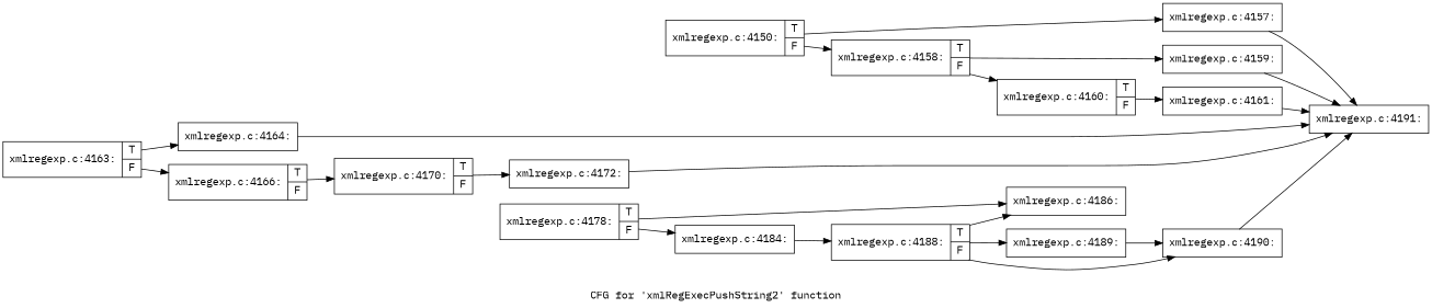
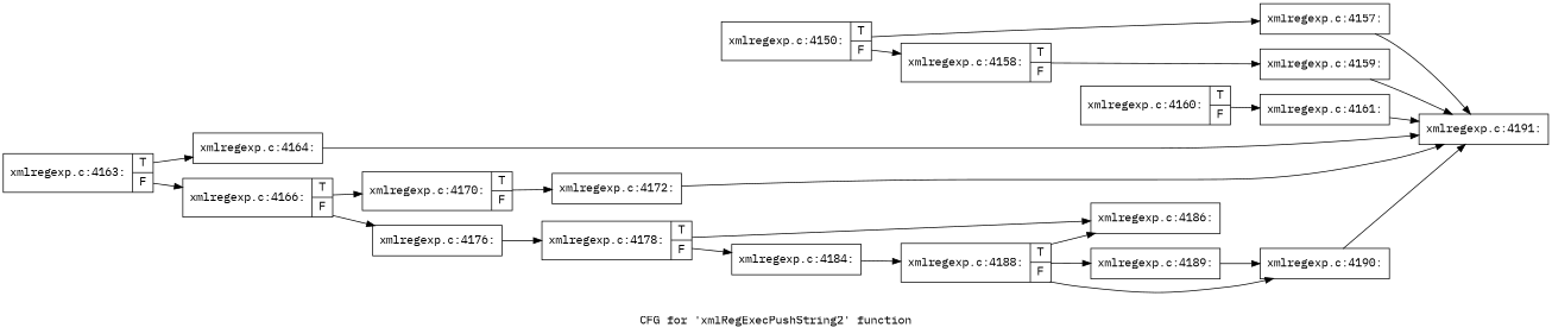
  digraph {
    fontname="IBM Plex Mono"
    label="CFG for 'xmlRegExecPushString2' function"
    rankdir=LR
    node [fontname="IBM Plex Mono" shape=record]
    edge [fontname="IBM Plex Mono"]
    n1 [label="{xmlregexp.c:4150:|{<s0>T|<s1>F}}"]
    n2 [label="{xmlregexp.c:4157:}"]
    n3 [label="{xmlregexp.c:4158:|{<s0>T|<s1>F}}"]
    n4 [label="{xmlregexp.c:4191:}"]
    n5 [label="{xmlregexp.c:4159:}"]
    n6 [label="{xmlregexp.c:4160:|{<s0>T|<s1>F}}"]
    n7 [label="{xmlregexp.c:4161:}"]
    n8 [label="{xmlregexp.c:4163:|{<s0>T|<s1>F}}"]
    n9 [label="{xmlregexp.c:4164:}"]
    n10 [label="{xmlregexp.c:4166:|{<s0>T|<s1>F}}"]
    n11 [label="{xmlregexp.c:4170:|{<s0>T|<s1>F}}"]
+   n12 [label="{xmlregexp.c:4176:}"]
    n13 [label="{xmlregexp.c:4172:}"]
    n14 [label="{xmlregexp.c:4178:|{<s0>T|<s1>F}}"]
    n15 [label="{xmlregexp.c:4184:}"]
    n16 [label="{xmlregexp.c:4186:}"]
    n17 [label="{xmlregexp.c:4188:|{<s0>T|<s1>F}}"]
    n18 [label="{xmlregexp.c:4189:}"]
    n19 [label="{xmlregexp.c:4190:}"]
    n1 -> n2
    n1 -> n3
    n2 -> n4
    n3 -> n5
-   n3 -> n6
    n5 -> n4
    n6 -> n7
    n7 -> n4
    n8 -> n9
    n8 -> n10
    n9 -> n4
    n10 -> n11
+   n10 -> n12
    n11 -> n13
+   n12 -> n14
    n13 -> n4
    n14 -> n15
    n14 -> n16
    n15 -> n17
    n17 -> n16
    n17 -> n18
    n17 -> n19
    n18 -> n19
    n19 -> n4
  }
